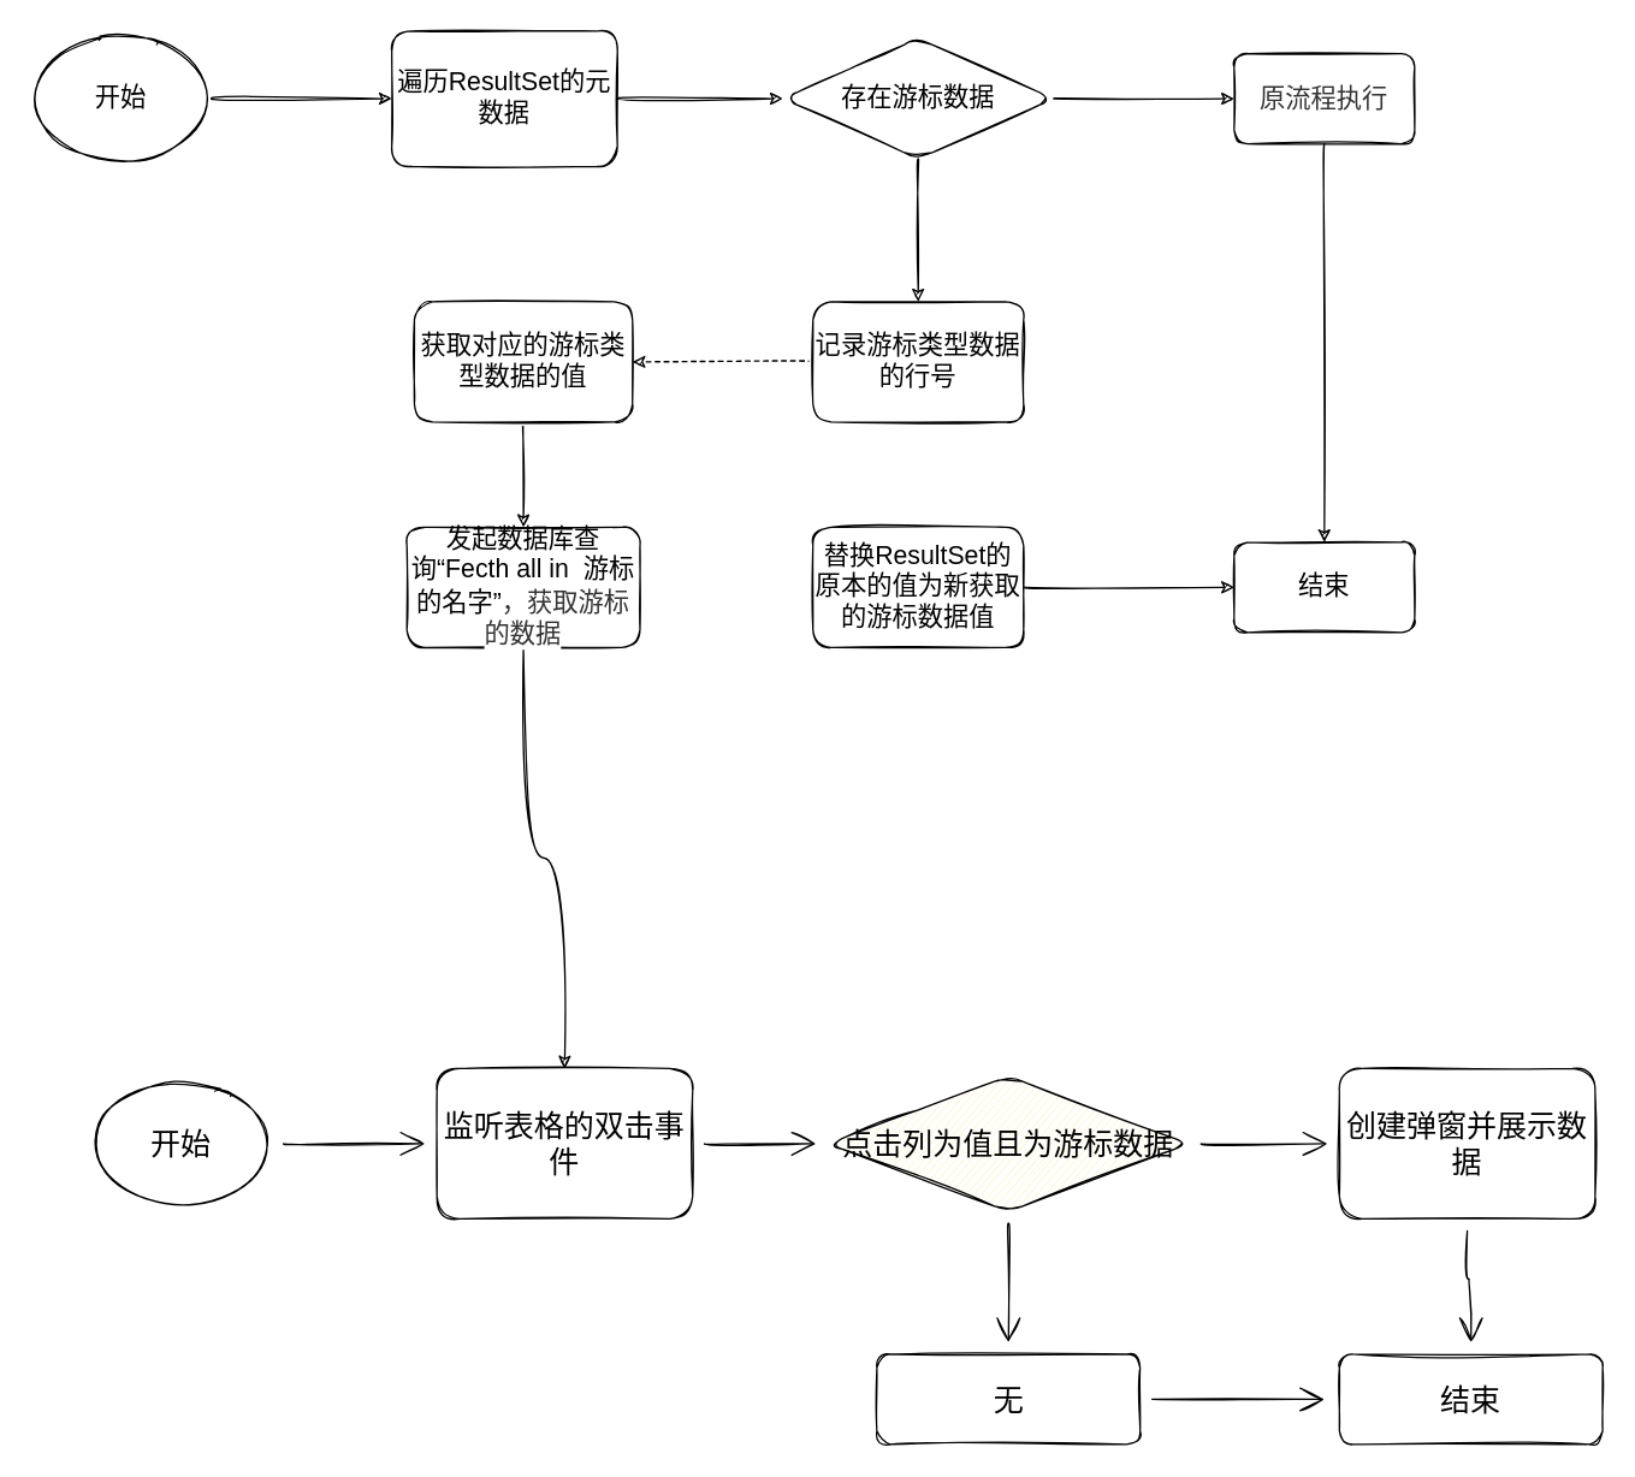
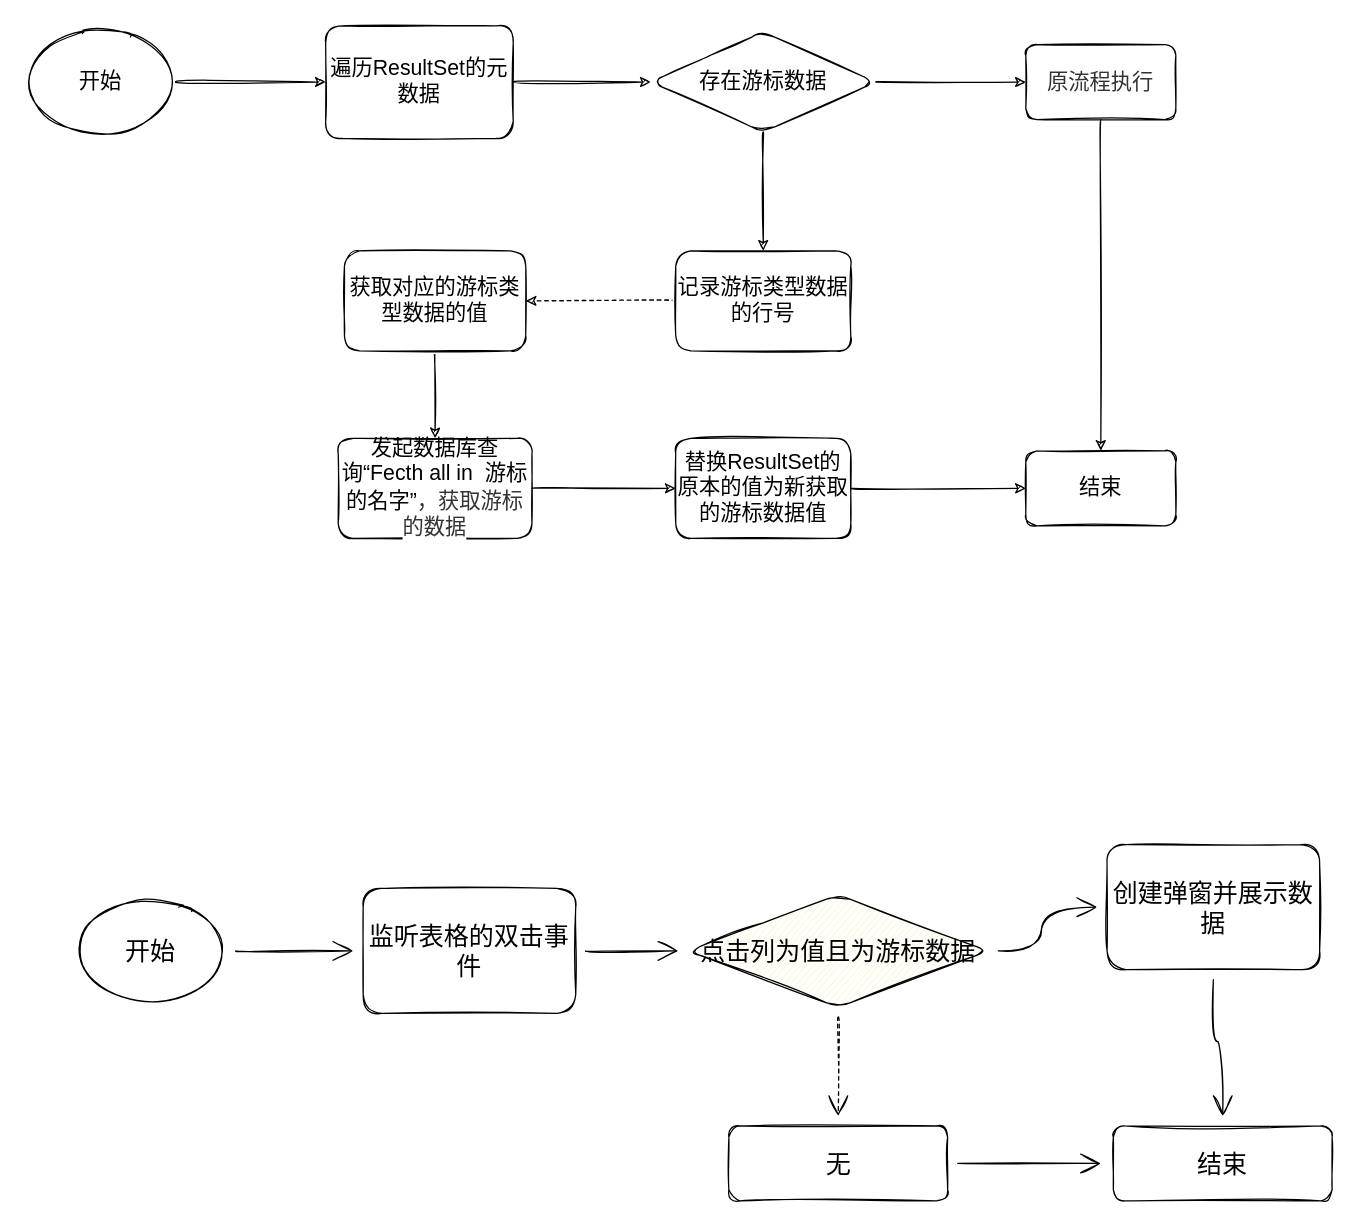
  <mxCell id="0" />
  <mxCell id="1" parent="0" />
  <mxCell id="2" style="edgeStyle=orthogonalEdgeStyle;rounded=1;orthogonalLoop=1;jettySize=auto;html=1;entryX=0;entryY=0.5;entryDx=0;entryDy=0;fontSize=17;sketch=1;curved=1;" edge="1" parent="1" source="3" target="5"><mxGeometry relative="1" as="geometry" /></mxCell>
  <mxCell id="3" value="开始" style="ellipse;whiteSpace=wrap;html=1;fontSize=17;sketch=1;rounded=1;" vertex="1" parent="1"><mxGeometry x="20" y="25" width="120" height="80" as="geometry" /></mxCell>
  <mxCell id="4" style="edgeStyle=orthogonalEdgeStyle;rounded=1;orthogonalLoop=1;jettySize=auto;html=1;entryX=0;entryY=0.5;entryDx=0;entryDy=0;fontSize=17;sketch=1;curved=1;" edge="1" parent="1" source="5" target="8"><mxGeometry relative="1" as="geometry" /></mxCell>
  <mxCell id="5" value="遍历ResultSet的元数据" style="rounded=1;whiteSpace=wrap;html=1;fontSize=17;sketch=1;" vertex="1" parent="1"><mxGeometry x="260" y="20" width="150" height="90" as="geometry" /></mxCell>
  <mxCell id="6" style="edgeStyle=orthogonalEdgeStyle;rounded=1;orthogonalLoop=1;jettySize=auto;html=1;entryX=0;entryY=0.5;entryDx=0;entryDy=0;fontSize=17;sketch=1;curved=1;" edge="1" parent="1" source="8" target="10"><mxGeometry relative="1" as="geometry" /></mxCell>
  <mxCell id="7" style="edgeStyle=orthogonalEdgeStyle;rounded=1;orthogonalLoop=1;jettySize=auto;html=1;entryX=0.5;entryY=0;entryDx=0;entryDy=0;fontSize=17;sketch=1;curved=1;" edge="1" parent="1" source="8" target="12"><mxGeometry relative="1" as="geometry" /></mxCell>
  <mxCell id="8" value="存在游标数据" style="rhombus;whiteSpace=wrap;html=1;fontSize=17;sketch=1;rounded=1;" vertex="1" parent="1"><mxGeometry x="520" y="25" width="180" height="80" as="geometry" /></mxCell>
  <mxCell id="9" style="edgeStyle=orthogonalEdgeStyle;rounded=1;orthogonalLoop=1;jettySize=auto;html=1;exitX=0.5;exitY=1;exitDx=0;exitDy=0;entryX=0.5;entryY=0;entryDx=0;entryDy=0;fontSize=17;sketch=1;curved=1;" edge="1" parent="1" source="10" target="19"><mxGeometry relative="1" as="geometry" /></mxCell>
  <mxCell id="10" value="&lt;span style=&quot;color: rgb(51, 51, 51); font-family: &amp;quot;Open Sans&amp;quot;, &amp;quot;Clear Sans&amp;quot;, &amp;quot;Helvetica Neue&amp;quot;, Helvetica, Arial, &amp;quot;Segoe UI Emoji&amp;quot;, sans-serif; font-size: 17px; orphans: 4; text-align: start; background-color: rgb(255, 255, 255);&quot;&gt;原流程执行&lt;/span&gt;" style="rounded=1;whiteSpace=wrap;html=1;fontSize=17;sketch=1;" vertex="1" parent="1"><mxGeometry x="820" y="35" width="120" height="60" as="geometry" /></mxCell>
  <mxCell id="11" style="edgeStyle=orthogonalEdgeStyle;rounded=1;orthogonalLoop=1;jettySize=auto;html=1;entryX=1;entryY=0.5;entryDx=0;entryDy=0;fontSize=17;sketch=1;curved=1;dashed=1;" edge="1" parent="1" source="12" target="14"><mxGeometry relative="1" as="geometry" /></mxCell>
  <mxCell id="12" value="记录游标类型数据的行号" style="rounded=1;whiteSpace=wrap;html=1;fontSize=17;sketch=1;" vertex="1" parent="1"><mxGeometry x="540" y="200" width="140" height="80" as="geometry" /></mxCell>
  <mxCell id="13" value="" style="edgeStyle=orthogonalEdgeStyle;rounded=1;orthogonalLoop=1;jettySize=auto;html=1;fontSize=17;sketch=1;curved=1;" edge="1" parent="1" source="14" target="16"><mxGeometry relative="1" as="geometry" /></mxCell>
  <mxCell id="14" value="获取对应的游标类型数据的值" style="rounded=1;whiteSpace=wrap;html=1;fontSize=17;sketch=1;" vertex="1" parent="1"><mxGeometry x="275" y="200" width="145" height="80" as="geometry" /></mxCell>
- <mxCell id="15" value="" style="edgeStyle=orthogonalEdgeStyle;rounded=1;orthogonalLoop=1;jettySize=auto;html=1;fontSize=17;sketch=1;curved=1;" edge="1" parent="1" source="16" target="23"><mxGeometry relative="1" as="geometry" /></mxCell>
+ <mxCell id="15" value="" style="edgeStyle=orthogonalEdgeStyle;rounded=1;orthogonalLoop=1;jettySize=auto;html=1;fontSize=17;sketch=1;curved=1;" edge="1" parent="1" source="16" target="18"><mxGeometry relative="1" as="geometry" /></mxCell>
  <mxCell id="16" value="&lt;font style=&quot;font-size: 17px;&quot;&gt;发起数据库查询“Fecth all in&amp;nbsp; 游标的名字”&lt;span style=&quot;color: rgb(51, 51, 51); font-family: &amp;quot;Open Sans&amp;quot;, &amp;quot;Clear Sans&amp;quot;, &amp;quot;Helvetica Neue&amp;quot;, Helvetica, Arial, &amp;quot;Segoe UI Emoji&amp;quot;, sans-serif; orphans: 4; text-align: start; background-color: rgb(255, 255, 255); font-size: 17px;&quot;&gt;，获取游标的数据&lt;/span&gt;&lt;/font&gt;" style="rounded=1;whiteSpace=wrap;html=1;fontSize=17;sketch=1;" vertex="1" parent="1"><mxGeometry x="270" y="350" width="155" height="80" as="geometry" /></mxCell>
  <mxCell id="17" style="edgeStyle=orthogonalEdgeStyle;rounded=1;orthogonalLoop=1;jettySize=auto;html=1;entryX=0;entryY=0.5;entryDx=0;entryDy=0;fontSize=17;sketch=1;curved=1;" edge="1" parent="1" source="18" target="19"><mxGeometry relative="1" as="geometry" /></mxCell>
  <mxCell id="18" value="替换ResultSet的原本的值为新获取的游标数据值" style="rounded=1;whiteSpace=wrap;html=1;fontSize=17;sketch=1;" vertex="1" parent="1"><mxGeometry x="540" y="350" width="140" height="80" as="geometry" /></mxCell>
  <mxCell id="19" value="结束" style="rounded=1;whiteSpace=wrap;html=1;fontSize=17;sketch=1;" vertex="1" parent="1"><mxGeometry x="820" y="360" width="120" height="60" as="geometry" /></mxCell>
  <mxCell id="20" value="" style="edgeStyle=orthogonalEdgeStyle;curved=1;rounded=1;sketch=1;hachureGap=4;orthogonalLoop=1;jettySize=auto;html=1;fontFamily=Architects Daughter;fontSource=https%3A%2F%2Ffonts.googleapis.com%2Fcss%3Ffamily%3DArchitects%2BDaughter;fontSize=16;endArrow=open;startSize=14;endSize=14;sourcePerimeterSpacing=8;targetPerimeterSpacing=8;" edge="1" parent="1" source="21" target="23"><mxGeometry relative="1" as="geometry" /></mxCell>
  <mxCell id="21" value="开始" style="ellipse;whiteSpace=wrap;html=1;rounded=1;sketch=1;hachureGap=4;fontFamily=Architects Daughter;fontSource=https%3A%2F%2Ffonts.googleapis.com%2Fcss%3Ffamily%3DArchitects%2BDaughter;fontSize=20;" vertex="1" parent="1"><mxGeometry x="60" y="720" width="120" height="80" as="geometry" /></mxCell>
  <mxCell id="22" value="" style="edgeStyle=orthogonalEdgeStyle;curved=1;rounded=1;sketch=1;hachureGap=4;orthogonalLoop=1;jettySize=auto;html=1;fontFamily=Architects Daughter;fontSource=https%3A%2F%2Ffonts.googleapis.com%2Fcss%3Ffamily%3DArchitects%2BDaughter;fontSize=16;endArrow=open;startSize=14;endSize=14;sourcePerimeterSpacing=8;targetPerimeterSpacing=8;" edge="1" parent="1" source="23" target="26"><mxGeometry relative="1" as="geometry" /></mxCell>
  <mxCell id="23" value="监听表格的双击事件" style="rounded=1;whiteSpace=wrap;html=1;sketch=1;hachureGap=4;fontFamily=Architects Daughter;fontSource=https%3A%2F%2Ffonts.googleapis.com%2Fcss%3Ffamily%3DArchitects%2BDaughter;fontSize=20;" vertex="1" parent="1"><mxGeometry x="290" y="710" width="170" height="100" as="geometry" /></mxCell>
  <mxCell id="24" value="" style="edgeStyle=orthogonalEdgeStyle;curved=1;rounded=1;sketch=1;hachureGap=4;orthogonalLoop=1;jettySize=auto;html=1;fontFamily=Architects Daughter;fontSource=https%3A%2F%2Ffonts.googleapis.com%2Fcss%3Ffamily%3DArchitects%2BDaughter;fontSize=16;endArrow=open;startSize=14;endSize=14;sourcePerimeterSpacing=8;targetPerimeterSpacing=8;" edge="1" parent="1" source="26" target="28"><mxGeometry relative="1" as="geometry" /></mxCell>
- <mxCell id="25" value="" style="edgeStyle=orthogonalEdgeStyle;curved=1;rounded=1;sketch=1;hachureGap=4;orthogonalLoop=1;jettySize=auto;html=1;fontFamily=Architects Daughter;fontSource=https%3A%2F%2Ffonts.googleapis.com%2Fcss%3Ffamily%3DArchitects%2BDaughter;fontSize=16;endArrow=open;startSize=14;endSize=14;sourcePerimeterSpacing=8;targetPerimeterSpacing=8;" edge="1" parent="1" source="26" target="30"><mxGeometry relative="1" as="geometry" /></mxCell>
+ <mxCell id="25" value="" style="edgeStyle=orthogonalEdgeStyle;curved=1;rounded=1;sketch=1;hachureGap=4;orthogonalLoop=1;jettySize=auto;html=1;fontFamily=Architects Daughter;fontSource=https%3A%2F%2Ffonts.googleapis.com%2Fcss%3Ffamily%3DArchitects%2BDaughter;fontSize=16;endArrow=open;startSize=14;endSize=14;sourcePerimeterSpacing=8;targetPerimeterSpacing=8;dashed=1;" edge="1" parent="1" source="26" target="30"><mxGeometry relative="1" as="geometry" /></mxCell>
  <mxCell id="26" value="点击列为值且为游标数据" style="rhombus;whiteSpace=wrap;html=1;rounded=1;sketch=1;hachureGap=4;fontFamily=Architects Daughter;fontSource=https%3A%2F%2Ffonts.googleapis.com%2Fcss%3Ffamily%3DArchitects%2BDaughter;fontSize=20;fillColor=#fff2cc;" vertex="1" parent="1"><mxGeometry x="550" y="715" width="240" height="90" as="geometry" /></mxCell>
  <mxCell id="27" value="" style="edgeStyle=orthogonalEdgeStyle;curved=1;rounded=1;sketch=1;hachureGap=4;orthogonalLoop=1;jettySize=auto;html=1;fontFamily=Architects Daughter;fontSource=https%3A%2F%2Ffonts.googleapis.com%2Fcss%3Ffamily%3DArchitects%2BDaughter;fontSize=16;endArrow=open;startSize=14;endSize=14;sourcePerimeterSpacing=8;targetPerimeterSpacing=8;" edge="1" parent="1" source="28" target="31"><mxGeometry relative="1" as="geometry" /></mxCell>
- <mxCell id="28" value="创建弹窗并展示数据" style="rounded=1;whiteSpace=wrap;html=1;sketch=1;hachureGap=4;fontFamily=Architects Daughter;fontSource=https%3A%2F%2Ffonts.googleapis.com%2Fcss%3Ffamily%3DArchitects%2BDaughter;fontSize=20;" vertex="1" parent="1"><mxGeometry x="890" y="710" width="170" height="100" as="geometry" /></mxCell>
+ <mxCell id="28" value="创建弹窗并展示数据" style="rounded=1;whiteSpace=wrap;html=1;sketch=1;hachureGap=4;fontFamily=Architects Daughter;fontSource=https%3A%2F%2Ffonts.googleapis.com%2Fcss%3Ffamily%3DArchitects%2BDaughter;fontSize=20;" vertex="1" parent="1"><mxGeometry x="885" y="675" width="170" height="100" as="geometry" /></mxCell>
  <mxCell id="29" style="edgeStyle=orthogonalEdgeStyle;curved=1;rounded=1;sketch=1;hachureGap=4;orthogonalLoop=1;jettySize=auto;html=1;fontFamily=Architects Daughter;fontSource=https%3A%2F%2Ffonts.googleapis.com%2Fcss%3Ffamily%3DArchitects%2BDaughter;fontSize=16;endArrow=open;startSize=14;endSize=14;sourcePerimeterSpacing=8;targetPerimeterSpacing=8;" edge="1" parent="1" source="30"><mxGeometry relative="1" as="geometry"><mxPoint x="880" y="930" as="targetPoint" /></mxGeometry></mxCell>
  <mxCell id="30" value="无" style="rounded=1;whiteSpace=wrap;html=1;sketch=1;hachureGap=4;fontFamily=Architects Daughter;fontSource=https%3A%2F%2Ffonts.googleapis.com%2Fcss%3Ffamily%3DArchitects%2BDaughter;fontSize=20;" vertex="1" parent="1"><mxGeometry x="582.5" y="900" width="175" height="60" as="geometry" /></mxCell>
  <mxCell id="31" value="结束" style="rounded=1;whiteSpace=wrap;html=1;sketch=1;hachureGap=4;fontFamily=Architects Daughter;fontSource=https%3A%2F%2Ffonts.googleapis.com%2Fcss%3Ffamily%3DArchitects%2BDaughter;fontSize=20;" vertex="1" parent="1"><mxGeometry x="890" y="900" width="175" height="60" as="geometry" /></mxCell>
